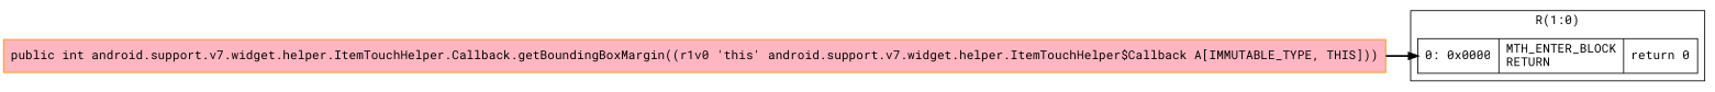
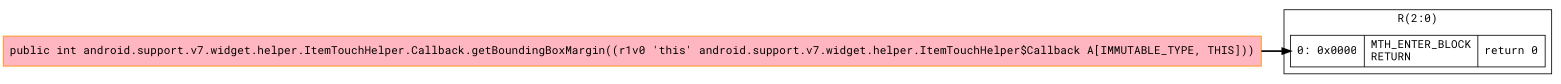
  digraph {
    rankdir=LR
    fontname="Roboto Mono"
    node [shape=record style=filled fontname="Roboto Mono"]
    n1 [color=black label="{0\:\ 0x0000|MTH_ENTER_BLOCK\lRETURN\l|return 0\l}" fillcolor=white]
    n2 [label="{public int android.support.v7.widget.helper.ItemTouchHelper.Callback.getBoundingBoxMargin((r1v0 'this' android.support.v7.widget.helper.ItemTouchHelper$Callback A[IMMUTABLE_TYPE, THIS])) }" fillcolor=lightpink color=darkorange]
    subgraph cluster_1 {
-     label="R(1:0)"
+     label="R(2:0)"
      n1
    }
    n2 -> n1 [style=bold fontname="Roboto Mono"]
  }
